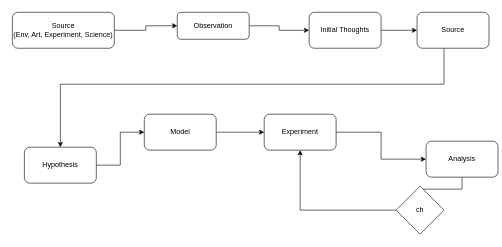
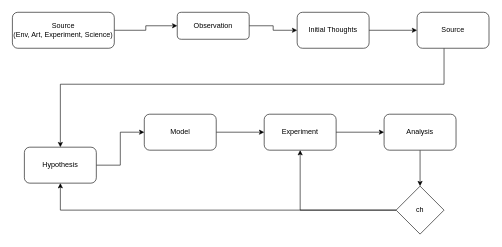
  <mxCell id="0" />
  <mxCell id="1" parent="0" />
  <mxCell id="2" value="" style="edgeStyle=orthogonalEdgeStyle;rounded=0;orthogonalLoop=1;jettySize=auto;html=1;" edge="1" parent="1" source="3" target="5"><mxGeometry relative="1" as="geometry" /></mxCell>
  <mxCell id="3" value="Source&lt;br&gt;(Env, Art, Experiment, Science)" style="rounded=1;whiteSpace=wrap;html=1;" vertex="1" parent="1"><mxGeometry x="20" y="20" width="170" height="60" as="geometry" /></mxCell>
  <mxCell id="4" value="" style="edgeStyle=orthogonalEdgeStyle;rounded=0;orthogonalLoop=1;jettySize=auto;html=1;" edge="1" parent="1" source="5" target="7"><mxGeometry relative="1" as="geometry" /></mxCell>
  <mxCell id="5" value="Observation" style="whiteSpace=wrap;html=1;rounded=1;" vertex="1" parent="1"><mxGeometry x="295" y="20" width="120" height="45" as="geometry" /></mxCell>
  <mxCell id="6" value="" style="edgeStyle=orthogonalEdgeStyle;rounded=0;orthogonalLoop=1;jettySize=auto;html=1;" edge="1" parent="1" source="7" target="9"><mxGeometry relative="1" as="geometry" /></mxCell>
- <mxCell id="7" value="Initial Thoughts" style="whiteSpace=wrap;html=1;rounded=1;" vertex="1" parent="1"><mxGeometry x="515" y="20" width="120" height="60" as="geometry" /></mxCell>
+ <mxCell id="7" value="Initial Thoughts" style="whiteSpace=wrap;html=1;rounded=1;" vertex="1" parent="1"><mxGeometry x="495" y="20" width="120" height="60" as="geometry" /></mxCell>
  <mxCell id="8" value="" style="edgeStyle=orthogonalEdgeStyle;rounded=0;orthogonalLoop=1;jettySize=auto;html=1;" edge="1" parent="1" source="9" target="11"><mxGeometry relative="1" as="geometry"><Array as="points"><mxPoint x="740" y="140" /><mxPoint x="100" y="140" /></Array></mxGeometry></mxCell>
  <mxCell id="9" value="Source" style="whiteSpace=wrap;html=1;rounded=1;" vertex="1" parent="1"><mxGeometry x="695" y="20" width="120" height="60" as="geometry" /></mxCell>
  <mxCell id="10" value="" style="edgeStyle=orthogonalEdgeStyle;rounded=0;orthogonalLoop=1;jettySize=auto;html=1;" edge="1" parent="1" source="11" target="13"><mxGeometry relative="1" as="geometry" /></mxCell>
  <mxCell id="11" value="Hypothesis" style="whiteSpace=wrap;html=1;rounded=1;" vertex="1" parent="1"><mxGeometry x="40" y="245" width="120" height="60" as="geometry" /></mxCell>
  <mxCell id="12" value="" style="edgeStyle=orthogonalEdgeStyle;rounded=0;orthogonalLoop=1;jettySize=auto;html=1;" edge="1" parent="1" source="13" target="15"><mxGeometry relative="1" as="geometry" /></mxCell>
  <mxCell id="13" value="Model" style="whiteSpace=wrap;html=1;rounded=1;" vertex="1" parent="1"><mxGeometry x="240" y="190" width="120" height="60" as="geometry" /></mxCell>
  <mxCell id="14" value="" style="edgeStyle=orthogonalEdgeStyle;rounded=0;orthogonalLoop=1;jettySize=auto;html=1;" edge="1" parent="1" source="15" target="17"><mxGeometry relative="1" as="geometry" /></mxCell>
  <mxCell id="15" value="Experiment" style="whiteSpace=wrap;html=1;rounded=1;" vertex="1" parent="1"><mxGeometry x="440" y="190" width="120" height="60" as="geometry" /></mxCell>
  <mxCell id="16" style="edgeStyle=orthogonalEdgeStyle;rounded=0;orthogonalLoop=1;jettySize=auto;html=1;entryX=0.5;entryY=0;entryDx=0;entryDy=0;" edge="1" parent="1" source="17" target="20"><mxGeometry relative="1" as="geometry" /></mxCell>
- <mxCell id="17" value="Analysis" style="whiteSpace=wrap;html=1;rounded=1;" vertex="1" parent="1"><mxGeometry x="710" y="235" width="120" height="60" as="geometry" /></mxCell>
+ <mxCell id="17" value="Analysis" style="whiteSpace=wrap;html=1;rounded=1;" vertex="1" parent="1"><mxGeometry x="640" y="190" width="120" height="60" as="geometry" /></mxCell>
  <mxCell id="18" style="edgeStyle=orthogonalEdgeStyle;rounded=0;orthogonalLoop=1;jettySize=auto;html=1;entryX=0.5;entryY=1;entryDx=0;entryDy=0;" edge="1" parent="1" source="20" target="15"><mxGeometry relative="1" as="geometry" /></mxCell>
+ <mxCell id="19" style="edgeStyle=orthogonalEdgeStyle;rounded=0;orthogonalLoop=1;jettySize=auto;html=1;" edge="1" parent="1" source="20" target="11"><mxGeometry relative="1" as="geometry" /></mxCell>
  <mxCell id="20" value="ch" style="rhombus;whiteSpace=wrap;html=1;" vertex="1" parent="1"><mxGeometry x="660" y="310" width="80" height="80" as="geometry" /></mxCell>
